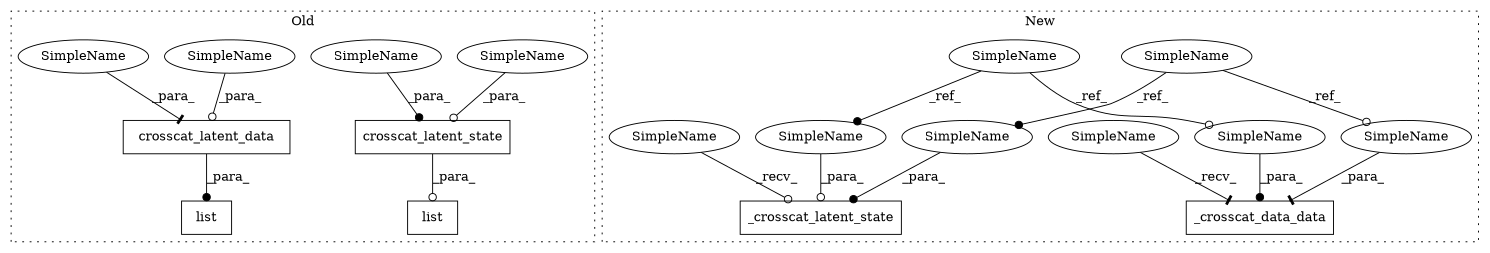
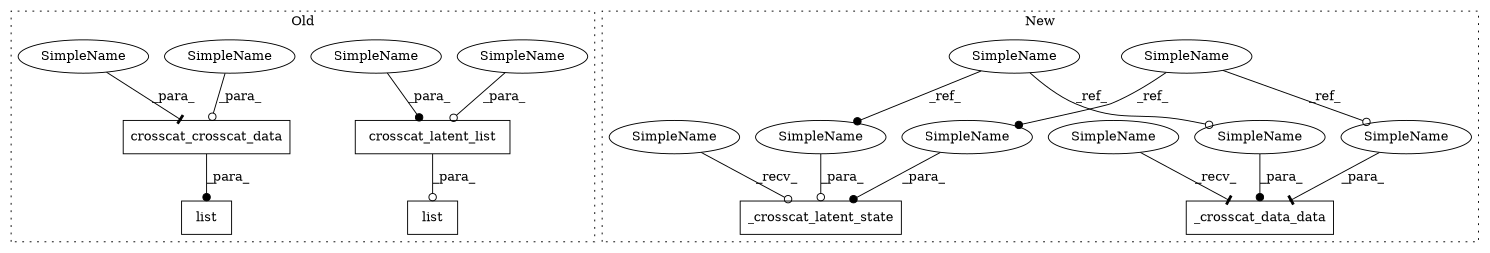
  digraph {
    node [a=42 l=12 shape=ellipse]
    edge [arrowhead=odot]
-   n1 [a=32 l="22,1" label=crosscat_latent_state s="15663,15701" shape=box]
+   n1 [a=32 l="22,1" label=crosscat_latent_list s="15663,15701" shape=box]
    n2 [a=32 l="5,1" label=list s="15658,15702" shape=box]
-   n3 [a=32 l="21,1" label=crosscat_latent_data s="15709,15746" shape=box]
+   n3 [a=32 l="21,1" label=crosscat_crosscat_data s="15709,15746" shape=box]
    n4 [a=32 l="5,1" label=list s="15704,15747" shape=box]
    n5 [label=SimpleName s=15734]
    n6 [label=SimpleName s=15689]
    n7 [l=3 label=SimpleName s=15685]
    n8 [l=3 label=SimpleName s=15730]
    n9 [a=32 l="23,1" label=_crosscat_latent_state s="22773,22812" shape=box]
    n10 [l=3 label=SimpleName s=22620]
    n11 [a=32 l="22,1" label=_crosscat_data_data s="22819,22857" shape=box]
    n12 [label=SimpleName s=22630]
    n13 [l=4 label=SimpleName s=22814]
    n14 [l=4 label=SimpleName s=22768]
    n15 [l=3 label=SimpleName s=22796]
    n16 [l=3 label=SimpleName s=22841]
    n17 [label=SimpleName s=22800]
    n18 [label=SimpleName s=22845]
    subgraph cluster_1 {
      label=Old
      style=dotted
      n1
      n2
      n3
      n4
      n5
      n6
      n7
      n8
    }
    subgraph cluster_2 {
      label=New
      style=dotted
      n9
      n10
      n11
      n12
      n13
      n14
      n15
      n16
      n17
      n18
    }
    n1 -> n2 [label=_para_]
    n3 -> n4 [arrowhead=dot label=_para_]
    n5 -> n3 [label=_para_]
    n6 -> n1 [label=_para_]
    n7 -> n1 [arrowhead=dot label=_para_]
    n8 -> n3 [arrowhead=tee label=_para_]
    n10 -> n15 [arrowhead=dot label=_ref_]
    n10 -> n16 [label=_ref_]
    n12 -> n17 [arrowhead=dot label=_ref_]
    n12 -> n18 [label=_ref_]
    n13 -> n11 [arrowhead=tee label=_recv_]
    n14 -> n9 [label=_recv_]
    n15 -> n9 [label=_para_]
    n16 -> n11 [arrowhead=dot label=_para_]
    n17 -> n9 [arrowhead=dot label=_para_]
    n18 -> n11 [arrowhead=tee label=_para_]
  }
